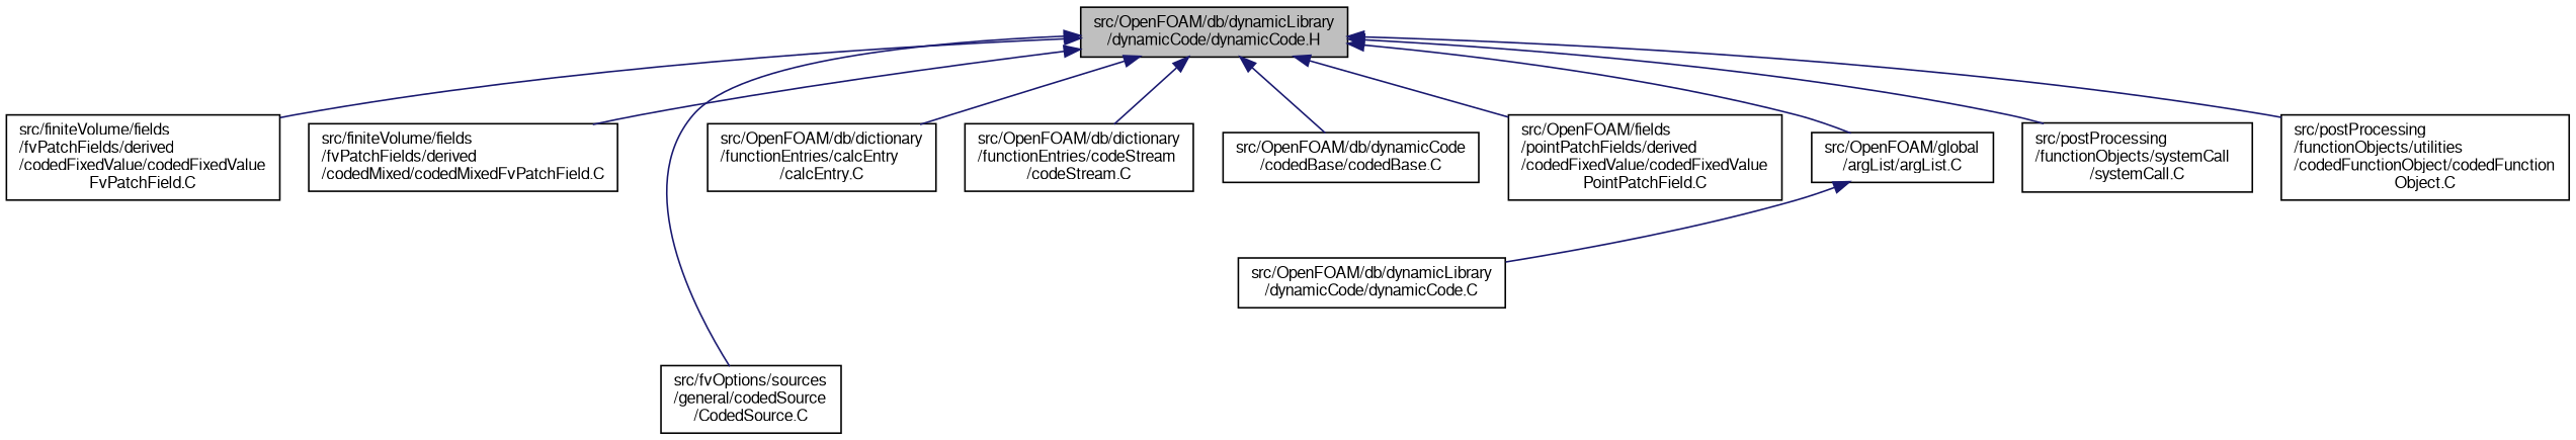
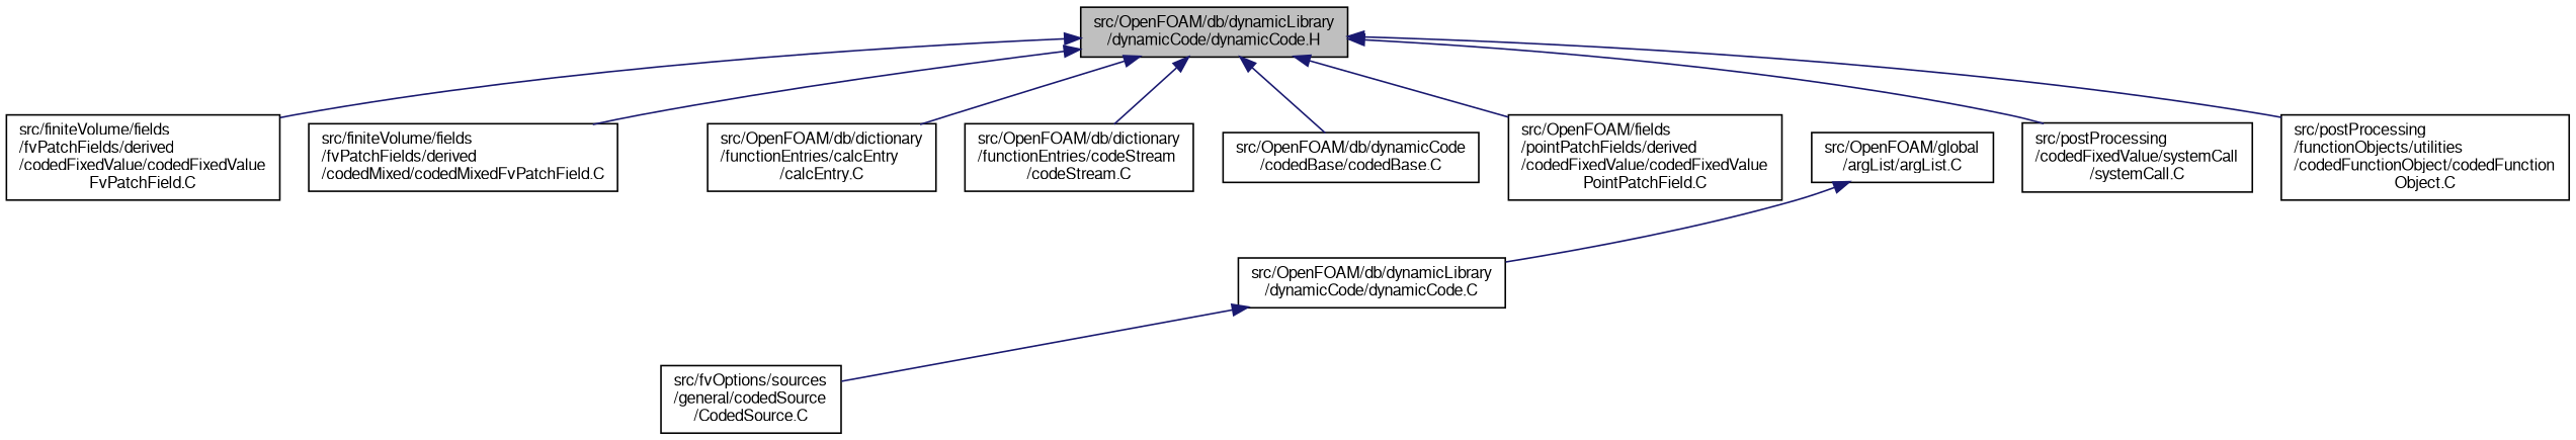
  digraph {
    node [color=black fontname=FreeSans fontsize=10 shape=record]
    edge [color=midnightblue dir=back fontname=FreeSans fontsize=10 labelfontname=FreeSans labelfontsize=10 style=solid]
    n1 [fillcolor=grey75 fontcolor=black height=0.2 label="src/OpenFOAM/db/dynamicLibrary\l/dynamicCode/dynamicCode.H" style=filled width=0.4]
    n2 [height=0.2 label="src/finiteVolume/fields\l/fvPatchFields/derived\l/codedFixedValue/codedFixedValue\lFvPatchField.C" width=0.4]
    n3 [height=0.2 label="src/finiteVolume/fields\l/fvPatchFields/derived\l/codedMixed/codedMixedFvPatchField.C" width=0.4]
    n4 [height=0.2 label="src/fvOptions/sources\l/general/codedSource\l/CodedSource.C" width=0.4]
    n5 [height=0.2 label="src/OpenFOAM/db/dictionary\l/functionEntries/calcEntry\l/calcEntry.C" width=0.4]
    n6 [height=0.2 label="src/OpenFOAM/db/dictionary\l/functionEntries/codeStream\l/codeStream.C" width=0.4]
    n7 [height=0.2 label="src/OpenFOAM/db/dynamicCode\l/codedBase/codedBase.C" width=0.4]
    n8 [height=0.2 label="src/OpenFOAM/fields\l/pointPatchFields/derived\l/codedFixedValue/codedFixedValue\lPointPatchField.C" width=0.4]
    n9 [height=0.2 label="src/OpenFOAM/global\l/argList/argList.C" width=0.4]
-   n10 [height=0.2 label="src/postProcessing\l/functionObjects/systemCall\l/systemCall.C" width=0.4]
+   n10 [height=0.2 label="src/postProcessing\l/codedFixedValue/systemCall\l/systemCall.C" width=0.4]
    n11 [height=0.2 label="src/postProcessing\l/functionObjects/utilities\l/codedFunctionObject/codedFunction\lObject.C" width=0.4]
    n12 [height=0.2 label="src/OpenFOAM/db/dynamicLibrary\l/dynamicCode/dynamicCode.C" width=0.4]
    n1 -> n2
    n1 -> n3
-   n1 -> n4
+   n12 -> n4
    n1 -> n5
    n1 -> n6
    n1 -> n7
    n1 -> n8
-   n1 -> n9
    n1 -> n10
    n1 -> n11
    n9 -> n12
  }
